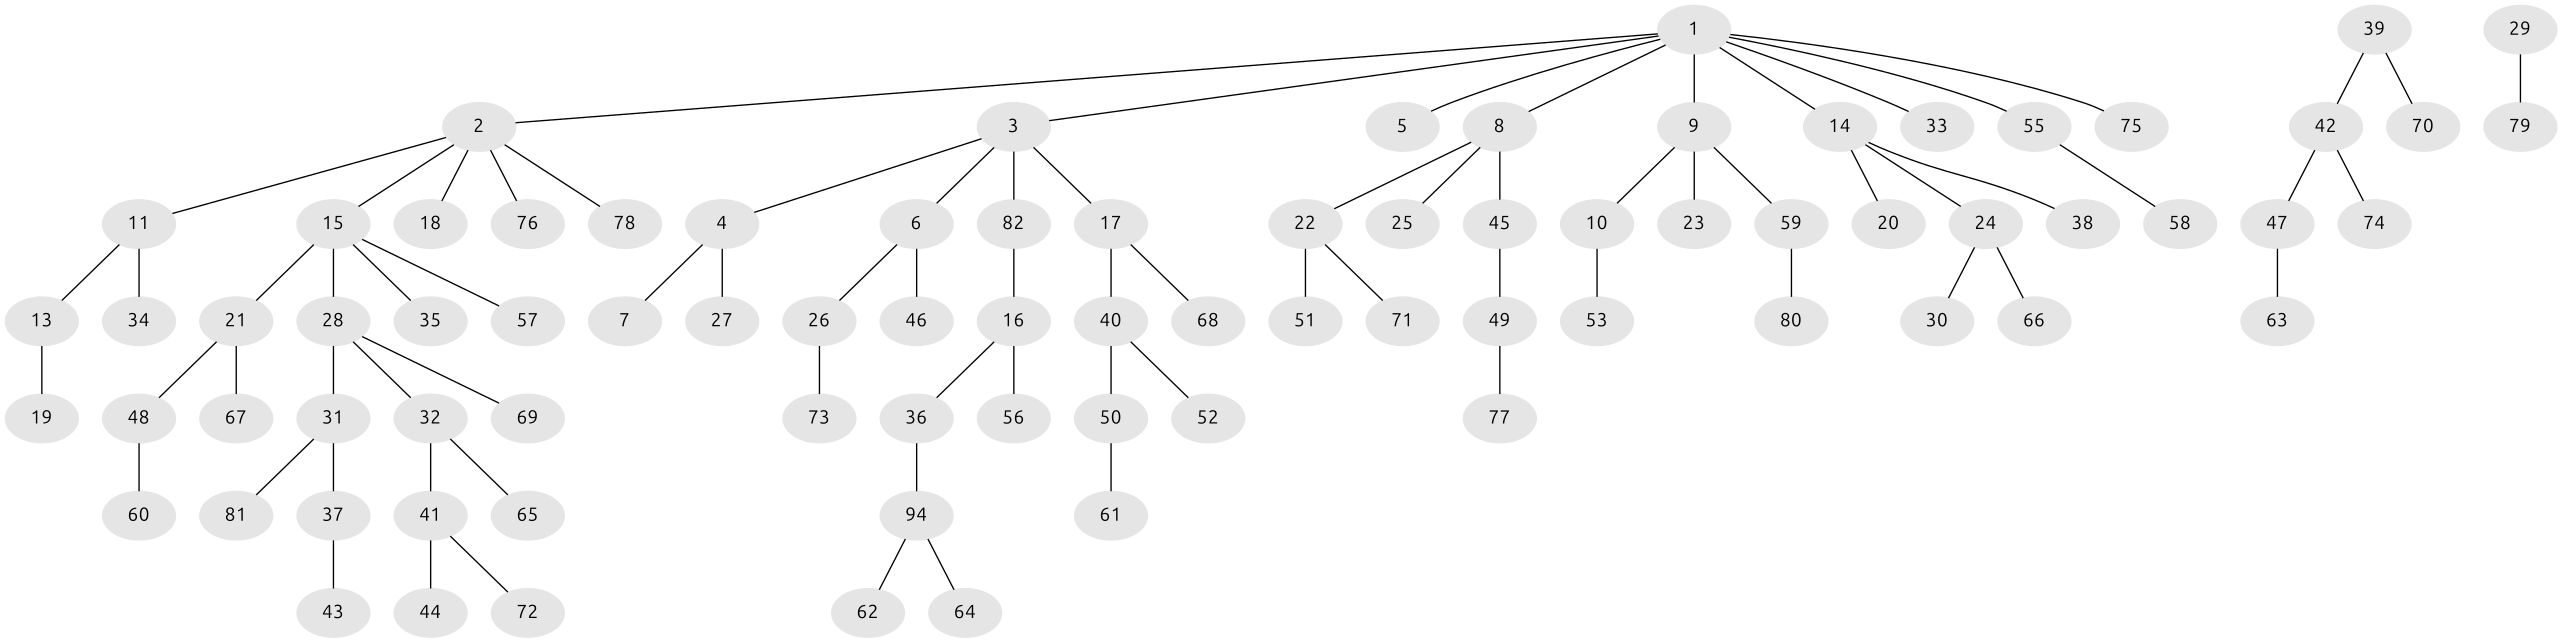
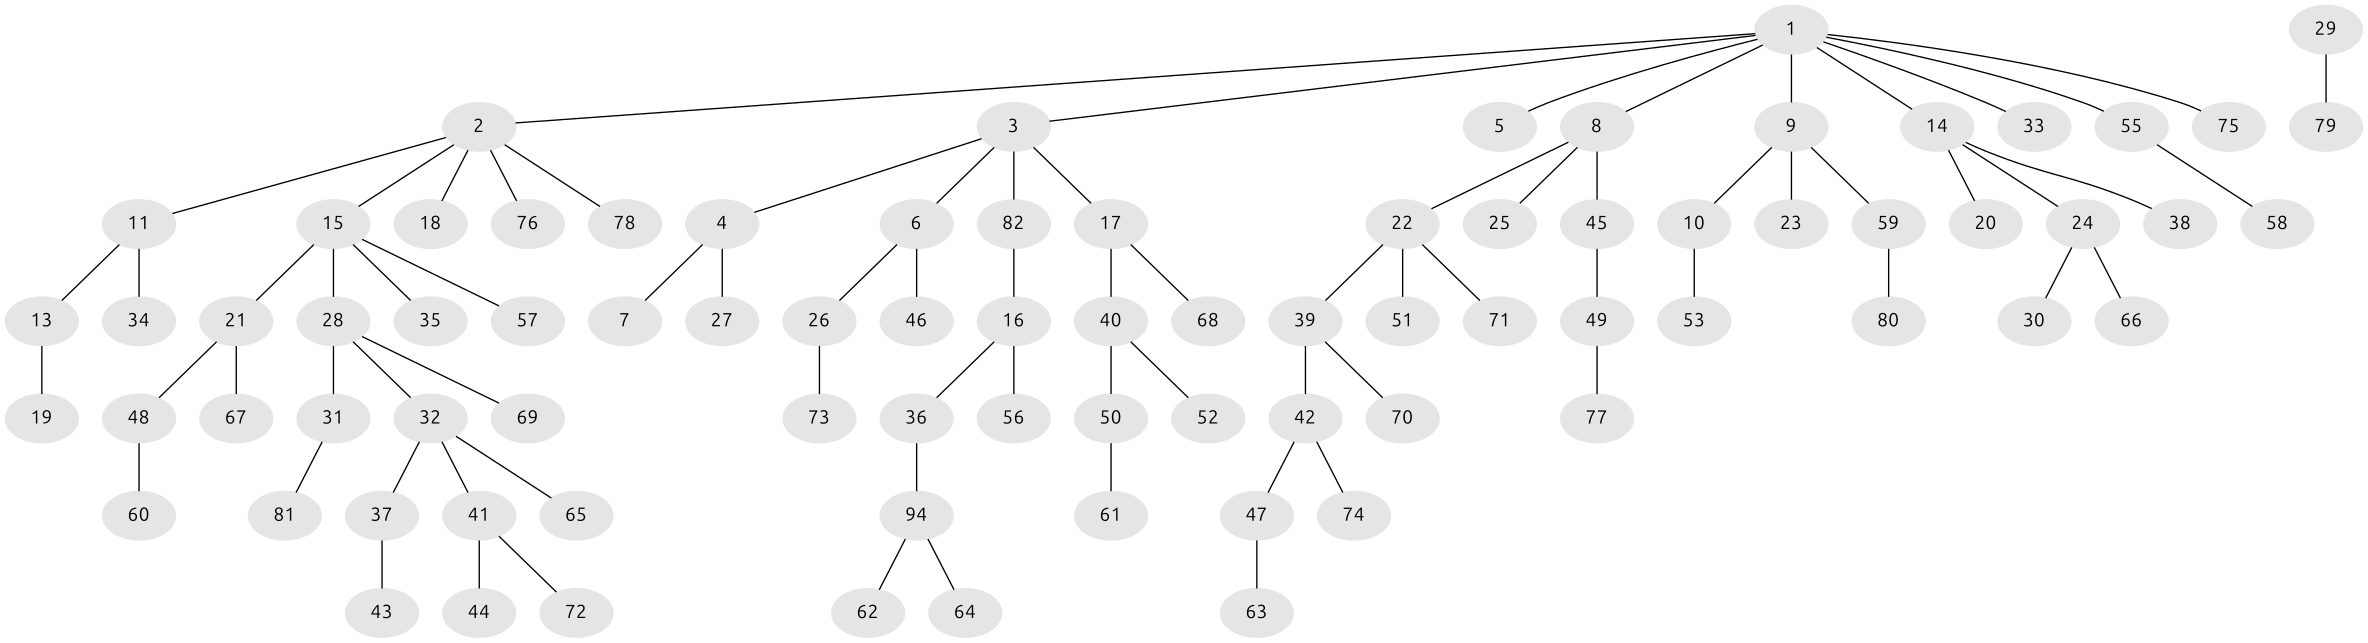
  graph {
    fontname=Ubuntu
    node [color=gray90 fontname=Ubuntu style=filled]
    edge [fontname=Ubuntu]
    1
    2
    3
    5
    8
    9
    14
    33
    55
    75
    11
    15
    18
    76
    78
    4
    6
    n18 [label=82]
    17
    22
    25
    45
    10
    23
    59
    20
    24
    38
    58
    13
    34
    21
    28
    35
    57
    7
    27
    26
    46
    16
    40
    68
    73
    39
    51
    71
    49
    53
    80
    19
    36
    56
    29
    79
    30
    66
    48
    67
    31
    32
    69
    n62 [label=94]
    50
    52
    60
    42
    70
    81
    37
    41
    65
    43
    44
    72
    62
    64
    47
    74
    61
    63
    77
    1 -- 2
    1 -- 3
    1 -- 5
    1 -- 8
    1 -- 9
    1 -- 14
    1 -- 33
    1 -- 55
    1 -- 75
    2 -- 11
    2 -- 15
    2 -- 18
    2 -- 76
    2 -- 78
    3 -- 4
    3 -- 6
    3 -- n18
    3 -- 17
    8 -- 22
    8 -- 25
    8 -- 45
    9 -- 10
    9 -- 23
    9 -- 59
    14 -- 20
    14 -- 24
    14 -- 38
    55 -- 58
    11 -- 13
    11 -- 34
    15 -- 21
    15 -- 28
    15 -- 35
    15 -- 57
    4 -- 7
    4 -- 27
    6 -- 26
    6 -- 46
    n18 -- 16
    17 -- 40
    17 -- 68
+   22 -- 39
    22 -- 51
    22 -- 71
    45 -- 49
    10 -- 53
    59 -- 80
    24 -- 30
    24 -- 66
    13 -- 19
    21 -- 48
    21 -- 67
    28 -- 31
    28 -- 32
    28 -- 69
    26 -- 73
    16 -- 36
    16 -- 56
    40 -- 50
    40 -- 52
    39 -- 42
    39 -- 70
    49 -- 77
    36 -- n62
    29 -- 79
    48 -- 60
    31 -- 81
-   31 -- 37
+   32 -- 37
    32 -- 41
    32 -- 65
    n62 -- 62
    n62 -- 64
    50 -- 61
    42 -- 47
    42 -- 74
    37 -- 43
    41 -- 44
    41 -- 72
    47 -- 63
  }
